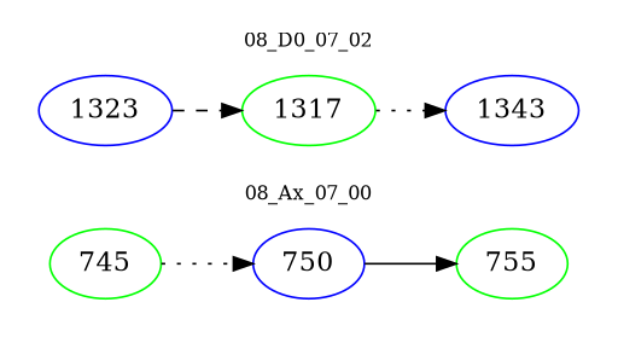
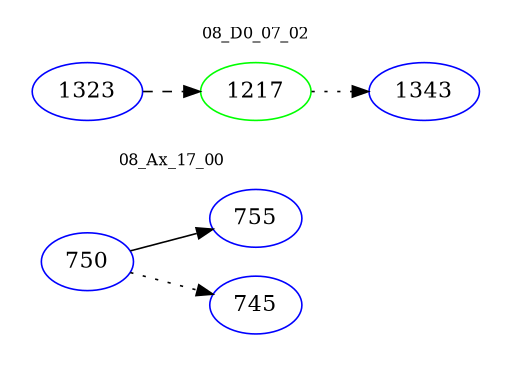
  digraph {
    rankdir=LR
    node [color=blue]
    edge [color=black style=dotted]
    n1 [label=750]
-   n2 [color=green label=745]
-   n3 [color=green label=755]
+   n2 [label=745]
+   n3 [label=755]
    n4 [label=1323]
-   n5 [color=green label=1317]
+   n5 [color=green label=1217]
    n6 [label=1343]
    subgraph cluster_1 {
      color=white
      fontsize=10
-     label="08_Ax_07_00"
+     label="08_Ax_17_00"
      n1
      n2
      n3
    }
    subgraph cluster_2 {
      color=white
      fontsize=10
      label="08_D0_07_02"
      n4
      n5
      n6
    }
-   n2 -> n1
+   n1 -> n2
    n1 -> n3 [style=solid]
    n4 -> n5 [style=dashed]
    n5 -> n6
  }
